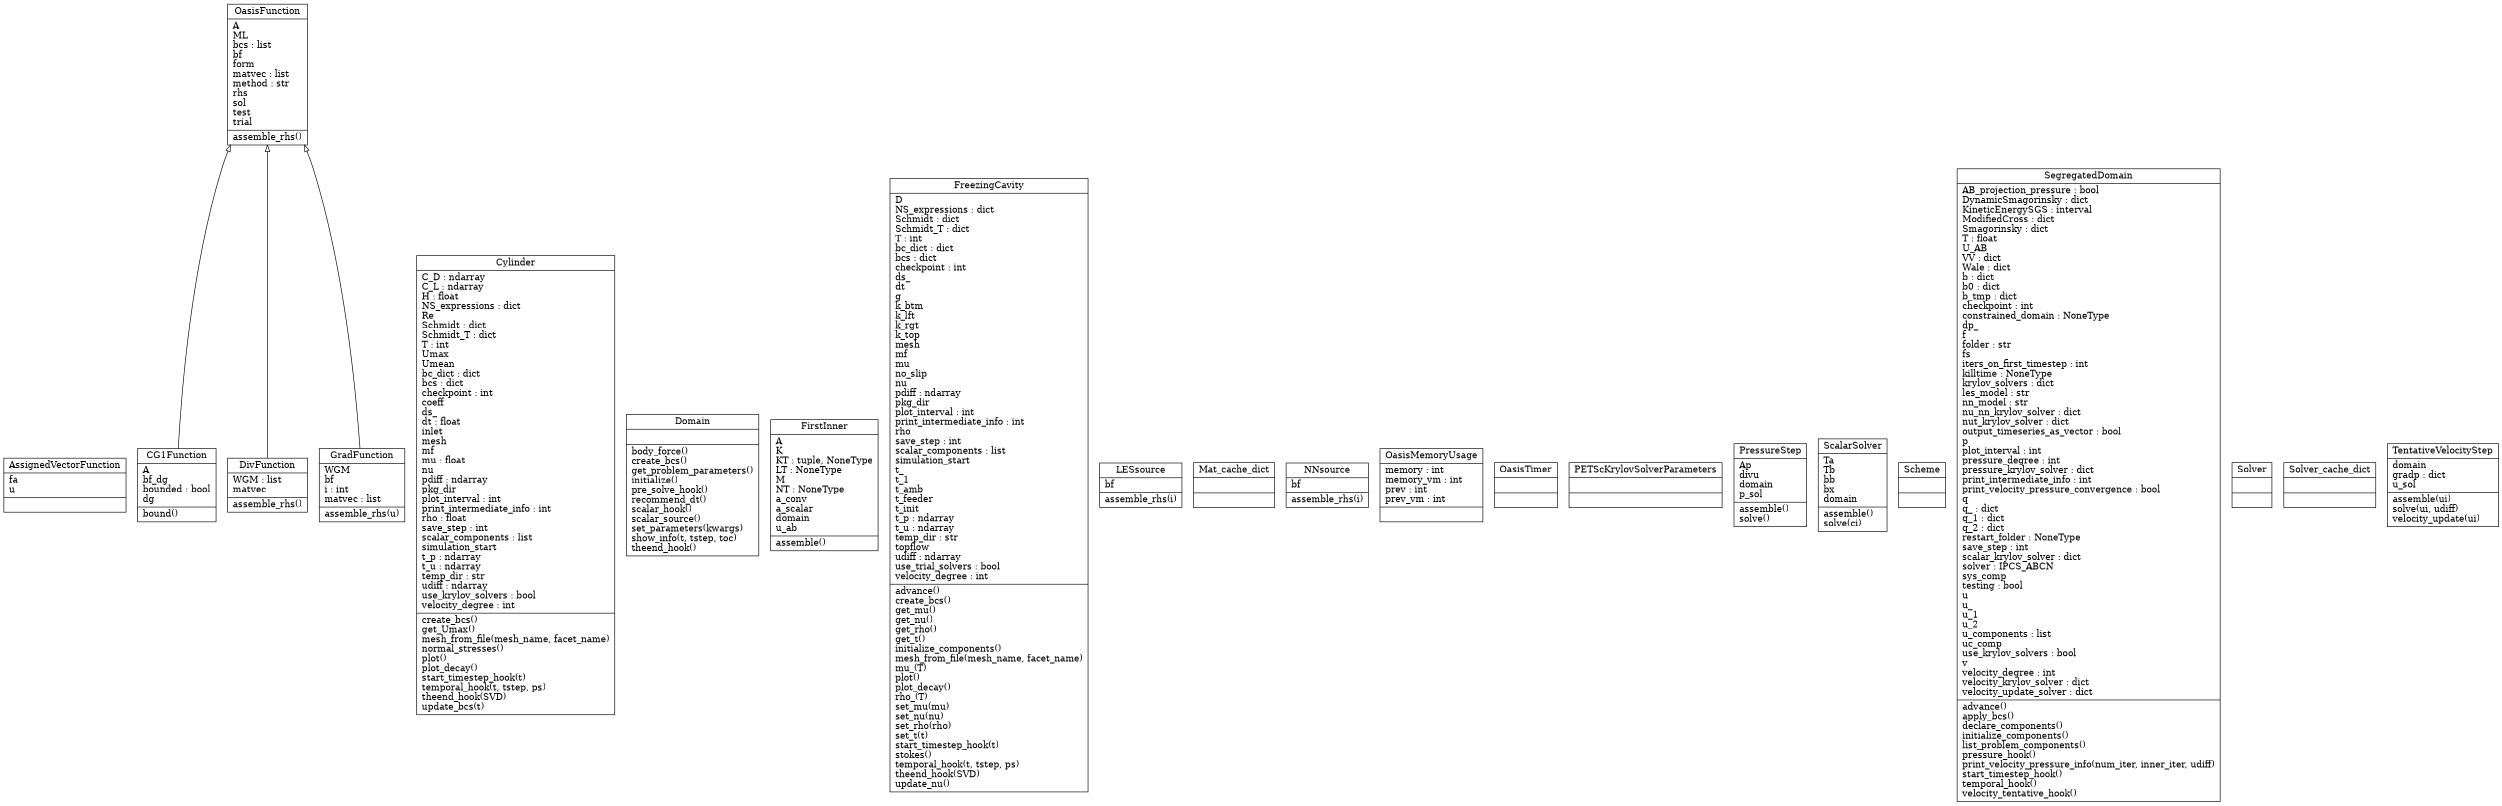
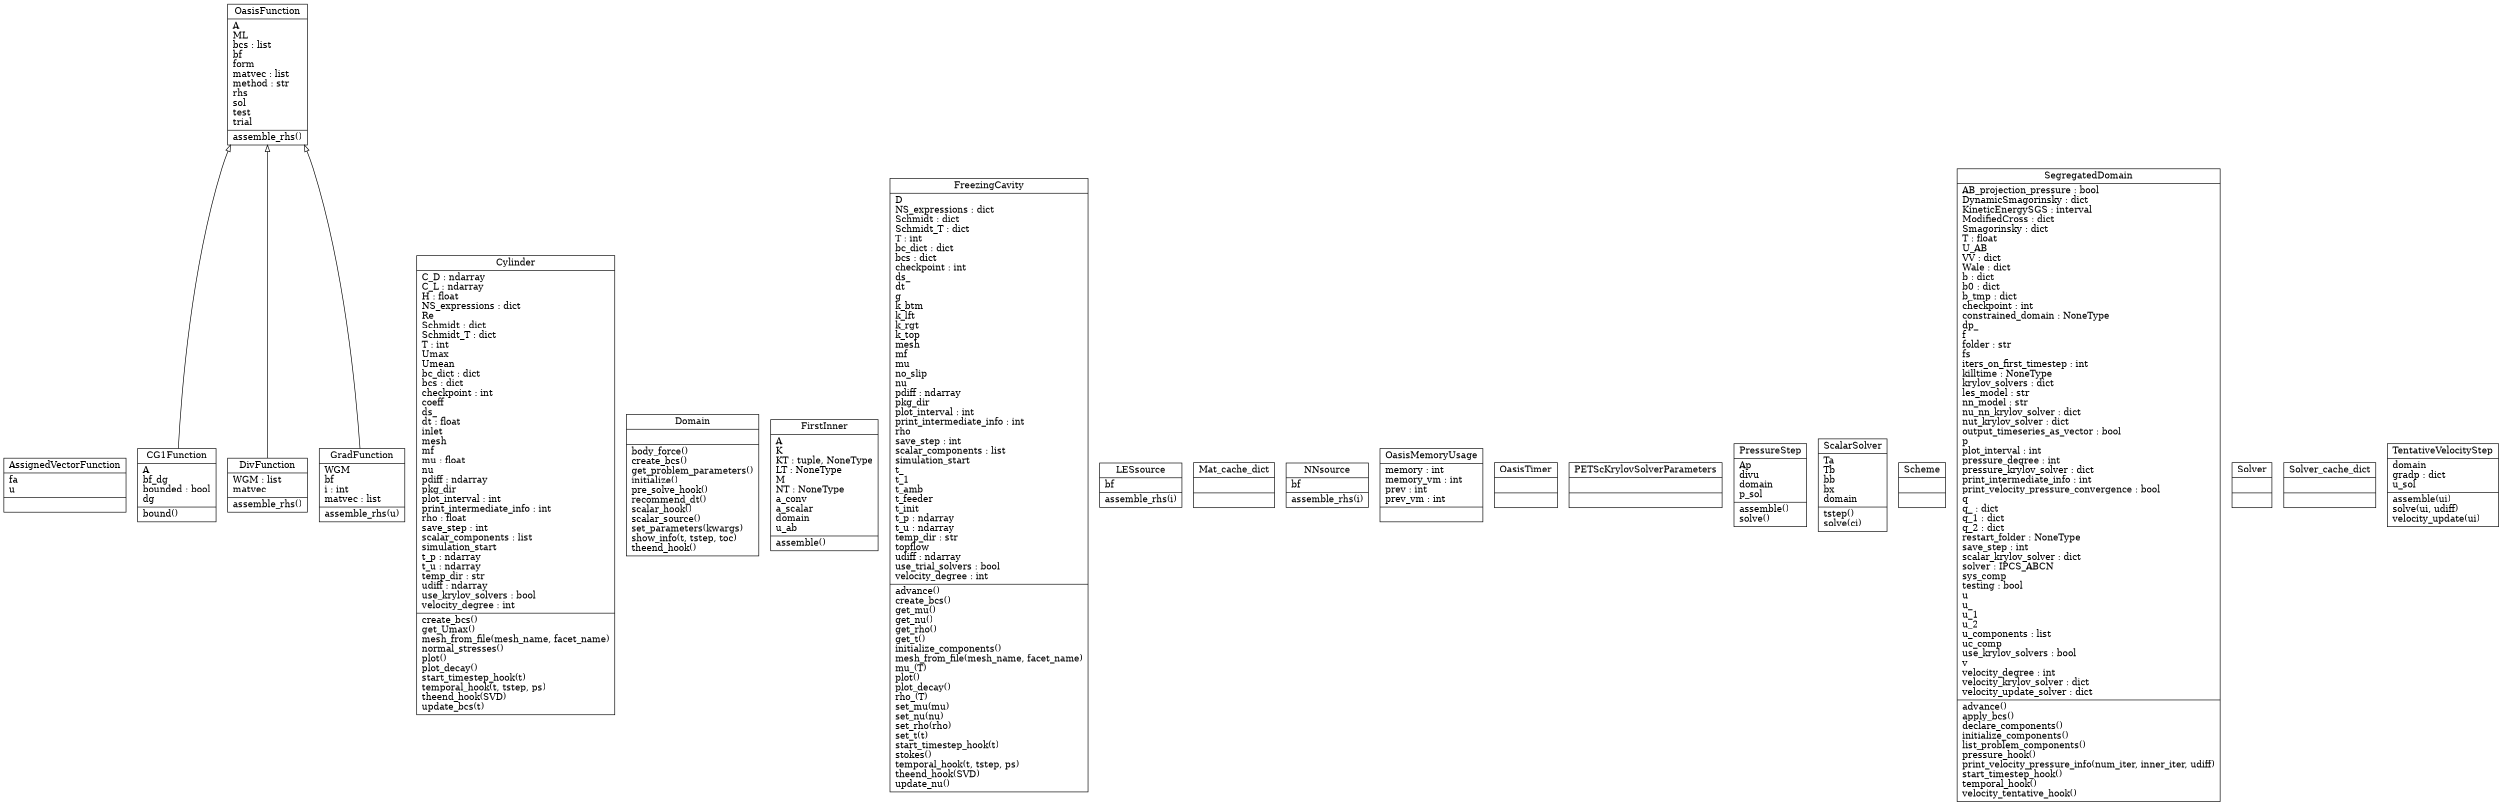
  digraph {
    rankdir=BT
    node [shape=record]
    edge [arrowhead=empty arrowtail=none]
    n1 [label="{AssignedVectorFunction|fa\lu\l|}"]
    n2 [label="{CG1Function|A\lbf_dg\lbounded : bool\ldg\l|bound()\l}"]
    n3 [label="{OasisFunction|A\lML\lbcs : list\lbf\lform\lmatvec : list\lmethod : str\lrhs\lsol\ltest\ltrial\l|assemble_rhs()\l}"]
    n4 [label="{Cylinder|C_D : ndarray\lC_L : ndarray\lH : float\lNS_expressions : dict\lRe\lSchmidt : dict\lSchmidt_T : dict\lT : int\lUmax\lUmean\lbc_dict : dict\lbcs : dict\lcheckpoint : int\lcoeff\lds_\ldt : float\linlet\lmesh\lmf\lmu : float\lnu\lpdiff : ndarray\lpkg_dir\lplot_interval : int\lprint_intermediate_info : int\lrho : float\lsave_step : int\lscalar_components : list\lsimulation_start\lt_p : ndarray\lt_u : ndarray\ltemp_dir : str\ludiff : ndarray\luse_krylov_solvers : bool\lvelocity_degree : int\l|create_bcs()\lget_Umax()\lmesh_from_file(mesh_name, facet_name)\lnormal_stresses()\lplot()\lplot_decay()\lstart_timestep_hook(t)\ltemporal_hook(t, tstep, ps)\ltheend_hook(SVD)\lupdate_bcs(t)\l}"]
    n5 [label="{DivFunction|WGM : list\lmatvec\l|assemble_rhs()\l}"]
    n6 [label="{Domain|\l|body_force()\lcreate_bcs()\lget_problem_parameters()\linitialize()\lpre_solve_hook()\lrecommend_dt()\lscalar_hook()\lscalar_source()\lset_parameters(kwargs)\lshow_info(t, tstep, toc)\ltheend_hook()\l}"]
    n7 [label="{FirstInner|A\lK\lKT : tuple, NoneType\lLT : NoneType\lM\lNT : NoneType\la_conv\la_scalar\ldomain\lu_ab\l|assemble()\l}"]
    n8 [label="{FreezingCavity|D\lNS_expressions : dict\lSchmidt : dict\lSchmidt_T : dict\lT : int\lbc_dict : dict\lbcs : dict\lcheckpoint : int\lds_\ldt\lg\lk_btm\lk_lft\lk_rgt\lk_top\lmesh\lmf\lmu\lno_slip\lnu\lpdiff : ndarray\lpkg_dir\lplot_interval : int\lprint_intermediate_info : int\lrho\lsave_step : int\lscalar_components : list\lsimulation_start\lt_\lt_1\lt_amb\lt_feeder\lt_init\lt_p : ndarray\lt_u : ndarray\ltemp_dir : str\ltopflow\ludiff : ndarray\luse_trial_solvers : bool\lvelocity_degree : int\l|advance()\lcreate_bcs()\lget_mu()\lget_nu()\lget_rho()\lget_t()\linitialize_components()\lmesh_from_file(mesh_name, facet_name)\lmu_(T)\lplot()\lplot_decay()\lrho_(T)\lset_mu(mu)\lset_nu(nu)\lset_rho(rho)\lset_t(t)\lstart_timestep_hook(t)\lstokes()\ltemporal_hook(t, tstep, ps)\ltheend_hook(SVD)\lupdate_nu()\l}"]
    n9 [label="{GradFunction|WGM\lbf\li : int\lmatvec : list\l|assemble_rhs(u)\l}"]
    n10 [label="{LESsource|bf\l|assemble_rhs(i)\l}"]
    n11 [label="{Mat_cache_dict|\l|}"]
    n12 [label="{NNsource|bf\l|assemble_rhs(i)\l}"]
    n13 [label="{OasisMemoryUsage|memory : int\lmemory_vm : int\lprev : int\lprev_vm : int\l|}"]
    n14 [label="{OasisTimer|\l|}"]
    n15 [label="{PETScKrylovSolverParameters|\l|}"]
    n16 [label="{PressureStep|Ap\ldivu\ldomain\lp_sol\l|assemble()\lsolve()\l}"]
-   n17 [label="{ScalarSolver|Ta\lTb\lbb\lbx\ldomain\l|assemble()\lsolve(ci)\l}"]
+   n17 [label="{ScalarSolver|Ta\lTb\lbb\lbx\ldomain\l|tstep()\lsolve(ci)\l}"]
    n18 [label="{Scheme|\l|}"]
    n19 [label="{SegregatedDomain|AB_projection_pressure : bool\lDynamicSmagorinsky : dict\lKineticEnergySGS : interval\lModifiedCross : dict\lSmagorinsky : dict\lT : float\lU_AB\lVV : dict\lWale : dict\lb : dict\lb0 : dict\lb_tmp : dict\lcheckpoint : int\lconstrained_domain : NoneType\ldp_\lf\lfolder : str\lfs\liters_on_first_timestep : int\lkilltime : NoneType\lkrylov_solvers : dict\lles_model : str\lnn_model : str\lnu_nn_krylov_solver : dict\lnut_krylov_solver : dict\loutput_timeseries_as_vector : bool\lp\lplot_interval : int\lpressure_degree : int\lpressure_krylov_solver : dict\lprint_intermediate_info : int\lprint_velocity_pressure_convergence : bool\lq\lq_ : dict\lq_1 : dict\lq_2 : dict\lrestart_folder : NoneType\lsave_step : int\lscalar_krylov_solver : dict\lsolver : IPCS_ABCN\lsys_comp\ltesting : bool\lu\lu_\lu_1\lu_2\lu_components : list\luc_comp\luse_krylov_solvers : bool\lv\lvelocity_degree : int\lvelocity_krylov_solver : dict\lvelocity_update_solver : dict\l|advance()\lapply_bcs()\ldeclare_components()\linitialize_components()\llist_problem_components()\lpressure_hook()\lprint_velocity_pressure_info(num_iter, inner_iter, udiff)\lstart_timestep_hook()\ltemporal_hook()\lvelocity_tentative_hook()\l}"]
    n20 [label="{Solver|\l|}"]
    n21 [label="{Solver_cache_dict|\l|}"]
    n22 [label="{TentativeVelocityStep|domain\lgradp : dict\lu_sol\l|assemble(ui)\lsolve(ui, udiff)\lvelocity_update(ui)\l}"]
    n2 -> n3
    n5 -> n3
    n9 -> n3
  }
